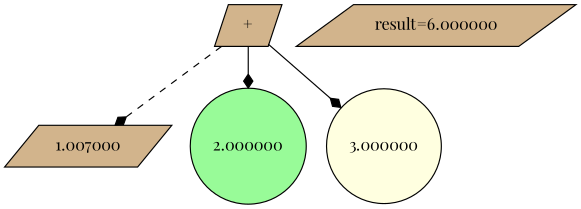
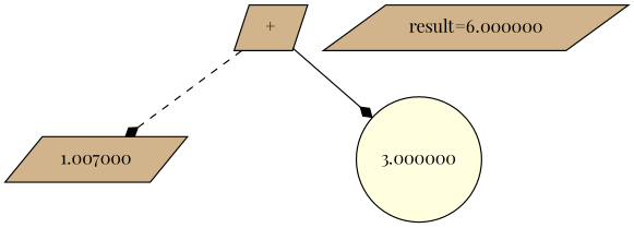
  digraph {
    fontname="Playfair Display"
    node [fillcolor=tan fontname="Playfair Display" shape=parallelogram style=filled]
    edge [arrowhead=diamond fontname="Playfair Display" style=solid]
    n1 [label="+"]
    n2 [label=1.007000]
-   n3 [fillcolor=palegreen label=2.000000 shape=circle]
    n4 [fillcolor=lightyellow label=3.000000 shape=circle]
    "result=6.000000"
    n1 -> n2 [style=dashed]
-   n1 -> n3
    n1 -> n4
  }
